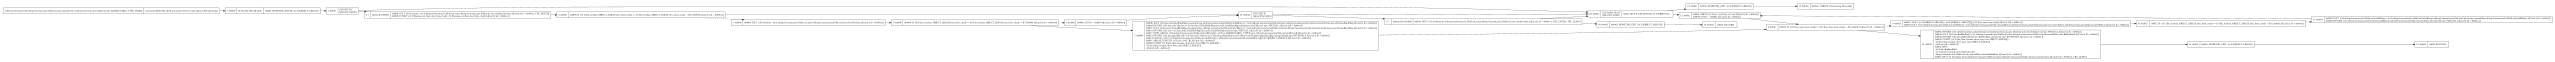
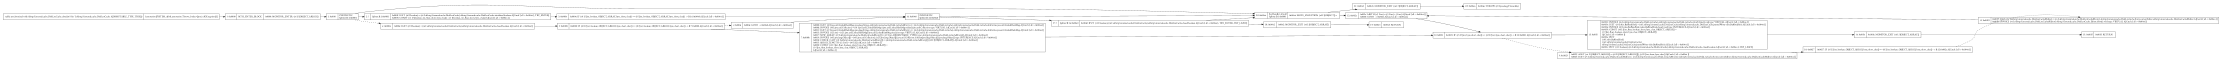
  digraph {
    fontname="EB Garamond"
    rankdir=LR
    node [fontname="EB Garamond" shape=record]
    edge [fontname="EB Garamond"]
    n1 [label="{0\:\ 0x0000|MTH_ENTER_BLOCK\l|0x0000: MONITOR_ENTER  (r6 I:?[OBJECT, ARRAY]) \l}"]
    n2 [label="{1\:\ 0x0001|SYNTHETIC\lSplitter:B:1:0x0001\l}"]
    n3 [label="{2\:\ ?|Splitter:B:1:0x0001\l|0x0001: IGET  (r0 I:boolean) = (r6 I:okhttp3.internal.cache.DiskLruCache) okhttp3.internal.cache.DiskLruCache.initialized boolean A[Catch:\{ all \-\> 0x0044 \}, TRY_ENTER]\l0x0003: CONST  (r1 I:?[boolean, int, float, short, byte, char]) = (1 ?[boolean, int, float, short, byte, char]) A[Catch:\{ all \-\> 0x0044 \}]\l}"]
    n4 [label="{20\:\ 0x0044|ExcHandler: all null\lSplitter:B:1:0x0001\l|0x0044: MOVE_EXCEPTION  (r0 I:?[OBJECT]) =  \l}"]
    n5 [label="{3\:\ 0x0004|0x0004: IF  (r0 I:?[int, boolean, OBJECT, ARRAY, byte, short, char]) == (0 ?[int, boolean, OBJECT, ARRAY, byte, short, char])  \-\> B:16:0x0040 A[Catch:\{ all \-\> 0x0044 \}]\l}"]
    n6 [label="{12\:\ 0x002e|0x002e: ARITH  (r3 I:int) = (r3 I:int) + (1 int) A[Catch:\{ all \-\> 0x0044 \}]\l0x0030: GOTO  \-\> 0x0021 A[Catch:\{ all \-\> 0x0044 \}]\l}"]
    n7 [label="{21\:\ 0x0045|0x0045: MONITOR_EXIT  (r6 I:?[OBJECT, ARRAY]) \l}"]
    n8 [label="{4\:\ 0x0006|0x0006: IGET  (r0 I:boolean) = (r6 I:okhttp3.internal.cache.DiskLruCache) okhttp3.internal.cache.DiskLruCache.closed boolean A[Catch:\{ all \-\> 0x0044 \}]\l}"]
    n9 [label="{16\:\ 0x0040|SYNTHETIC\lSplitter:B:16:0x0040\l}"]
    n10 [label="{5\:\ 0x0008|0x0008: IF  (r0 I:?[int, boolean, OBJECT, ARRAY, byte, short, char]) == (0 ?[int, boolean, OBJECT, ARRAY, byte, short, char])  \-\> B:7:0x000b A[Catch:\{ all \-\> 0x0044 \}]\l}"]
    n11 [label="{17\:\ ?|Splitter:B:16:0x0040\l|0x0040: IPUT  (r1 I:boolean), (r6 I:okhttp3.internal.cache.DiskLruCache) okhttp3.internal.cache.DiskLruCache.closed boolean A[Catch:\{ all \-\> 0x0044 \}, TRY_ENTER, TRY_LEAVE]\l}"]
    n12 [label="{6\:\ 0x000a|0x000a: GOTO  \-\> 0x0040 A[Catch:\{ all \-\> 0x0044 \}]\l}"]
    n13 [label="{7\:\ 0x000b|0x000b: IGET  (r0 I:java.util.LinkedHashMap\<java.lang.String, okhttp3.internal.cache.DiskLruCache$Entry\>) = (r6 I:okhttp3.internal.cache.DiskLruCache) okhttp3.internal.cache.DiskLruCache.lruEntries java.util.LinkedHashMap A[Catch:\{ all \-\> 0x0044 \}]\l0x000d: INVOKE  (r0 I:java.util.Collection) = (r0 I:java.util.LinkedHashMap) java.util.LinkedHashMap.values():java.util.Collection type: VIRTUAL A[Catch:\{ all \-\> 0x0044 \}]\l0x0011: IGET  (r2 I:java.util.LinkedHashMap\<java.lang.String, okhttp3.internal.cache.DiskLruCache$Entry\>) = (r6 I:okhttp3.internal.cache.DiskLruCache) okhttp3.internal.cache.DiskLruCache.lruEntries java.util.LinkedHashMap A[Catch:\{ all \-\> 0x0044 \}]\l0x0013: INVOKE  (r2 I:int) = (r2 I:java.util.LinkedHashMap) java.util.LinkedHashMap.size():int type: VIRTUAL A[Catch:\{ all \-\> 0x0044 \}]\l0x0017: NEW_ARRAY  (r2 I:okhttp3.internal.cache.DiskLruCache$Entry[]) = (r2 I:int A[IMMUTABLE_TYPE]) type: okhttp3.internal.cache.DiskLruCache$Entry[] A[Catch:\{ all \-\> 0x0044 \}]\l0x0019: INVOKE  (r0 I:java.lang.Object[]) = (r0 I:java.util.Collection), (r2 I:java.lang.Object[]) java.util.Collection.toArray(java.lang.Object[]):java.lang.Object[] type: INTERFACE A[Catch:\{ all \-\> 0x0044 \}]\l0x001d: CHECK_CAST  (r0 I:okhttp3.internal.cache.DiskLruCache$Entry[]) = (okhttp3.internal.cache.DiskLruCache$Entry[]) (r0 I:?[OBJECT, ARRAY]) A[Catch:\{ all \-\> 0x0044 \}]\l0x001f: ARRAY_LENGTH  (r2 I:int) = (r0 I:?[]) A[Catch:\{ all \-\> 0x0044 \}]\l0x0020: CONST  (r3 I:?[int, float, boolean, short, byte, char, OBJECT, ARRAY]) = \l  (0 ?[int, float, boolean, short, byte, char, OBJECT, ARRAY])\l A[Catch:\{ all \-\> 0x0044 \}]\l}"]
    n14 [label="{8\:\ 0x0021|0x0021: IF  (r3 I:?[int, byte, short, char]) \>= (r2 I:?[int, byte, short, char])  \-\> B:13:0x0031 A[Catch:\{ all \-\> 0x0044 \}]\l}"]
    n15 [label="{9\:\ 0x0023|0x0023: AGET  (r4 I:?[OBJECT, ARRAY]) = (r0 I:?[OBJECT, ARRAY][]), (r3 I:?[int, short, byte, char]) A[Catch:\{ all \-\> 0x0044 \}]\l0x0025: IGET  (r5 I:okhttp3.internal.cache.DiskLruCache$Editor) = (r4 I:okhttp3.internal.cache.DiskLruCache$Entry) okhttp3.internal.cache.DiskLruCache.Entry.currentEditor okhttp3.internal.cache.DiskLruCache$Editor A[Catch:\{ all \-\> 0x0044 \}]\l}"]
    n16 [label="{13\:\ 0x0031|0x0031: INVOKE  (r6 I:okhttp3.internal.cache.DiskLruCache) okhttp3.internal.cache.DiskLruCache.trimToSize():void type: VIRTUAL A[Catch:\{ all \-\> 0x0044 \}]\l0x0034: IGET  (r0 I:okio.BufferedSink) = (r6 I:okhttp3.internal.cache.DiskLruCache) okhttp3.internal.cache.DiskLruCache.journalWriter okio.BufferedSink A[Catch:\{ all \-\> 0x0044 \}]\l0x0036: INVOKE  (r0 I:okio.BufferedSink) okio.BufferedSink.close():void type: INTERFACE A[Catch:\{ all \-\> 0x0044 \}]\l0x0039: CONST  (r0 I:?[int, float, boolean, short, byte, char, OBJECT, ARRAY]) = \l  (0 ?[int, float, boolean, short, byte, char, OBJECT, ARRAY])\l A[Catch:\{ all \-\> 0x0044 \}]\l0x003a: IPUT  \l  (r0 I:okio.BufferedSink)\l  (r6 I:okhttp3.internal.cache.DiskLruCache)\l okhttp3.internal.cache.DiskLruCache.journalWriter okio.BufferedSink A[Catch:\{ all \-\> 0x0044 \}]\l0x003c: IPUT  (r1 I:boolean), (r6 I:okhttp3.internal.cache.DiskLruCache) okhttp3.internal.cache.DiskLruCache.closed boolean A[Catch:\{ all \-\> 0x0044 \}, TRY_LEAVE]\l}"]
    n17 [label="{10\:\ 0x0027|0x0027: IF  (r5 I:?[int, boolean, OBJECT, ARRAY, byte, short, char]) == (0 ?[int, boolean, OBJECT, ARRAY, byte, short, char])  \-\> B:12:0x002e A[Catch:\{ all \-\> 0x0044 \}]\l}"]
    n18 [label="{14\:\ 0x003e|0x003e: MONITOR_EXIT  (r6 I:?[OBJECT, ARRAY]) \l}"]
    n19 [label="{11\:\ 0x0029|0x0029: IGET  (r4 I:okhttp3.internal.cache.DiskLruCache$Editor) = (r4 I:okhttp3.internal.cache.DiskLruCache$Entry) okhttp3.internal.cache.DiskLruCache.Entry.currentEditor okhttp3.internal.cache.DiskLruCache$Editor A[Catch:\{ all \-\> 0x0044 \}]\l0x002b: INVOKE  (r4 I:okhttp3.internal.cache.DiskLruCache$Editor) okhttp3.internal.cache.DiskLruCache.Editor.abort():void type: VIRTUAL A[Catch:\{ all \-\> 0x0044 \}]\l}"]
    n20 [label="{15\:\ 0x003f|0x003f: RETURN   \l}"]
    n21 [label="{18\:\ 0x0042|0x0042: MONITOR_EXIT  (r6 I:?[OBJECT, ARRAY]) \l}"]
    n22 [label="{19\:\ 0x0043|0x0043: RETURN   \l}"]
    n23 [label="{22\:\ 0x0046|0x0046: THROW  (r0 I:java.lang.Throwable) \l}"]
    n24 [label="{public synchronized void okhttp3.internal.cache.DiskLruCache.close((r6 'this' I:okhttp3.internal.cache.DiskLruCache A[IMMUTABLE_TYPE, THIS]))  | Annotation[SYSTEM, dalvik.annotation.Throws, \{value=[java.io.IOException]\}]\l}"]
    n1 -> n2
    n2 -> n3
    n2 -> n4
    n3 -> n5
    n4 -> n6
    n4 -> n7
-   n5 -> n8 [style=dashed]
+   n2 -> n8 [style=dashed]
    n5 -> n9
    n6 -> n14
    n7 -> n23
    n8 -> n10
    n9 -> n4
    n9 -> n11
    n10 -> n12 [style=dashed]
    n10 -> n13
    n11 -> n4
    n11 -> n21
    n12 -> n9
    n13 -> n14
    n14 -> n15 [style=dashed]
    n14 -> n16
    n15 -> n17
    n16 -> n18
    n17 -> n19 [style=dashed]
    n18 -> n20
    n19 -> n6
    n21 -> n22
    n24 -> n1
  }
